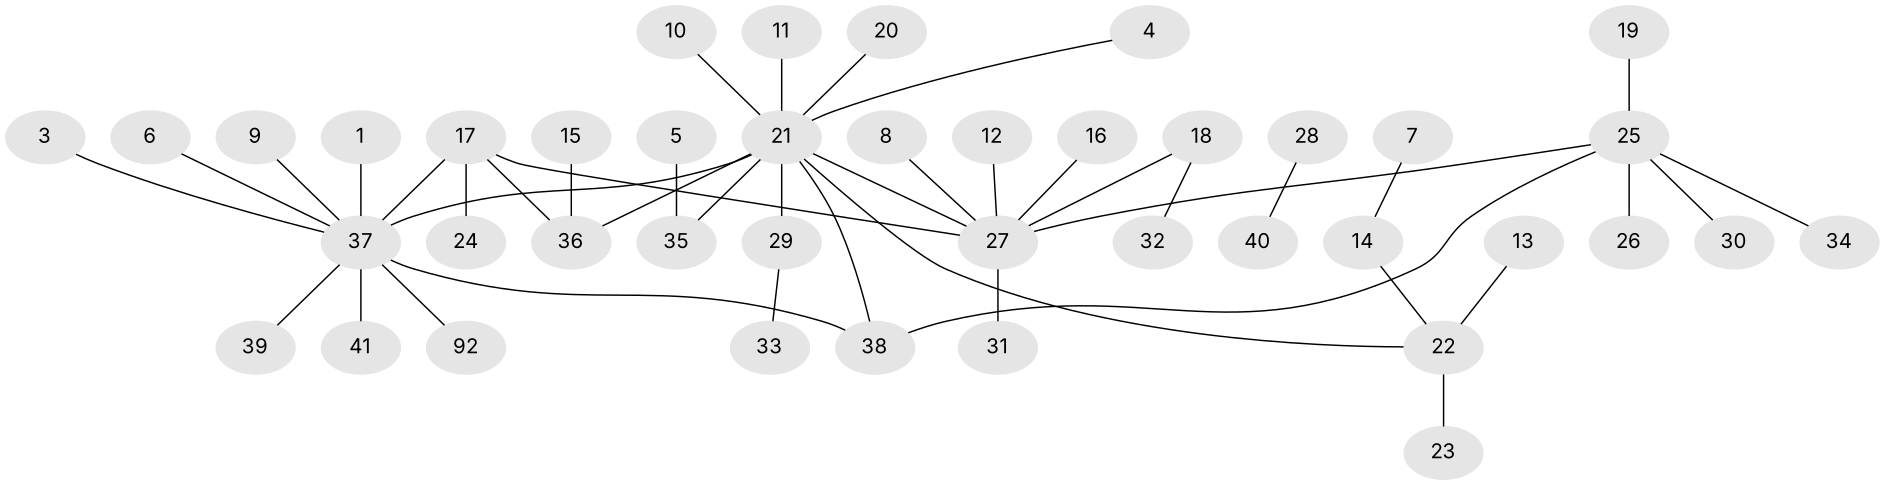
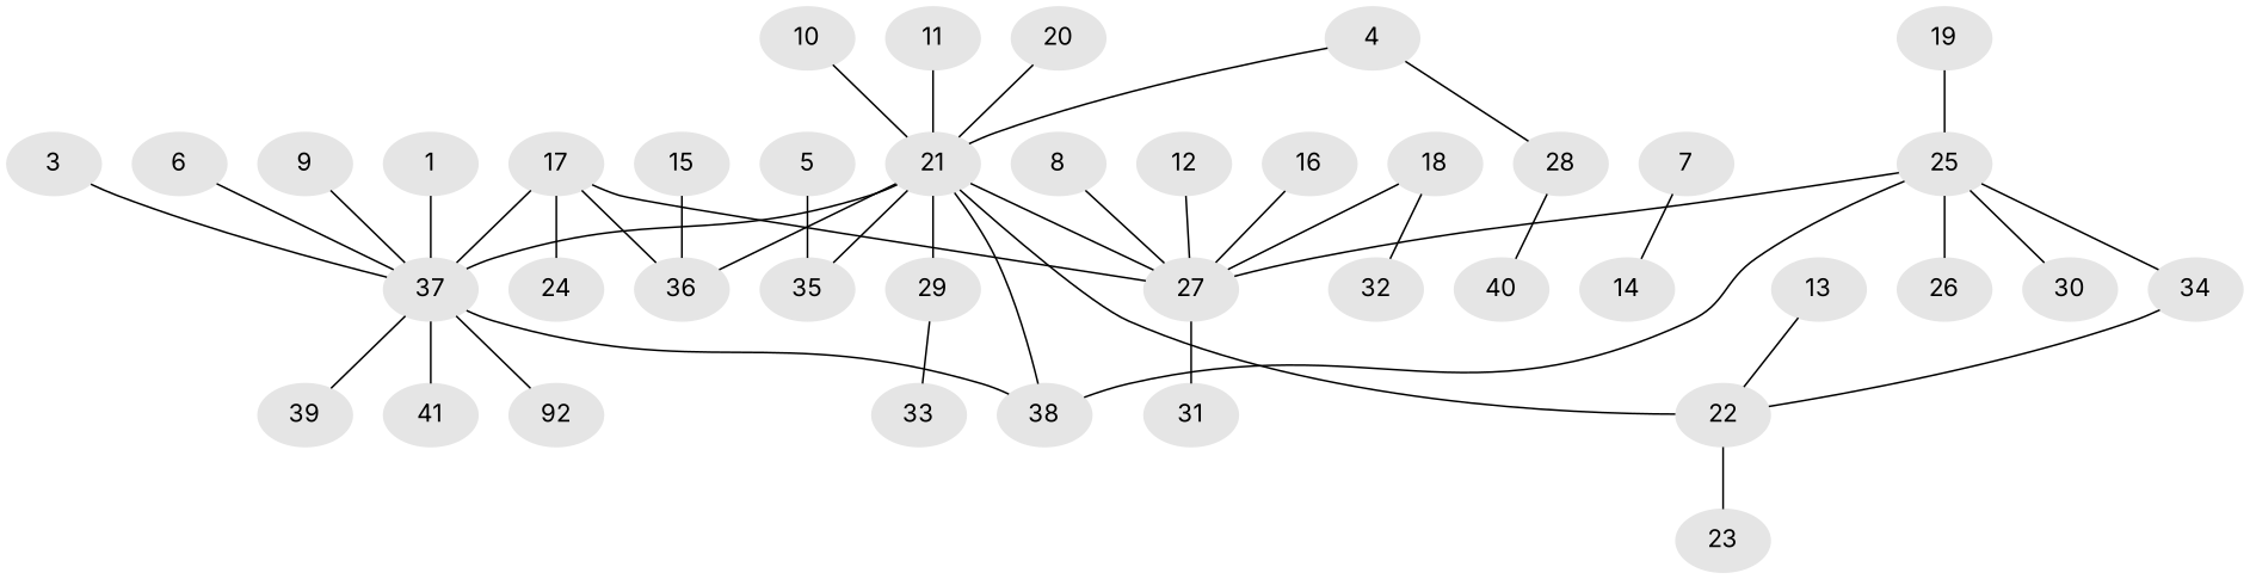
  graph {
    fontname=Inter
    node [color=gray90 fontname=Inter style=filled]
    edge [fontname=Inter weight=1.0]
    1
    37
    38
    39
    41
    n6 [label=92]
    28
    40
    3
    4
    21
    35
    27
    22
    36
    29
    5
    6
    7
    14
    8
    31
    9
    10
    11
    12
    13
    23
    15
    16
    17
    24
    18
    32
    19
    25
    26
    30
    34
    20
    33
    1 -- 37
    37 -- 38
    37 -- 39
    37 -- 41
    37 -- n6
    28 -- 40
    3 -- 37
+   4 -- 28
    4 -- 21
    21 -- 37
    21 -- 38
    21 -- 35
    21 -- 27
    21 -- 22
    21 -- 36
    21 -- 29
    27 -- 31
    22 -- 23
    29 -- 33
    5 -- 35
    6 -- 37
    7 -- 14
-   14 -- 22
+   34 -- 22
    8 -- 27
    9 -- 37
    10 -- 21
    11 -- 21
    12 -- 27
    13 -- 22
    15 -- 36
    16 -- 27
    17 -- 37
    17 -- 27
    17 -- 36
    17 -- 24
    18 -- 27
    18 -- 32
    19 -- 25
    25 -- 38
    25 -- 27
    25 -- 26
    25 -- 30
    25 -- 34
    20 -- 21
  }
